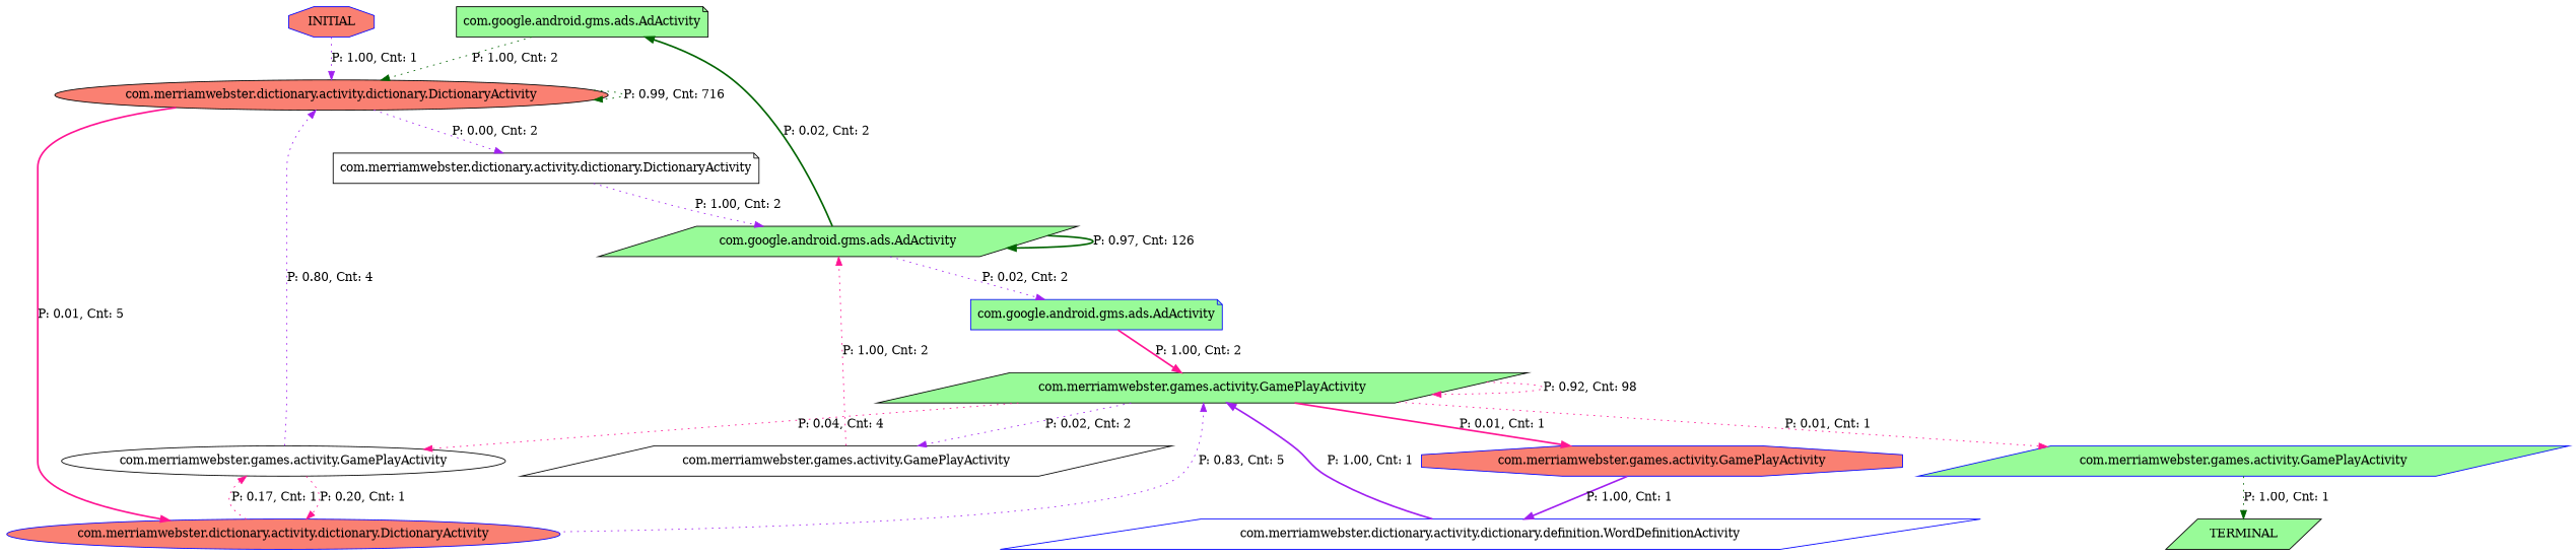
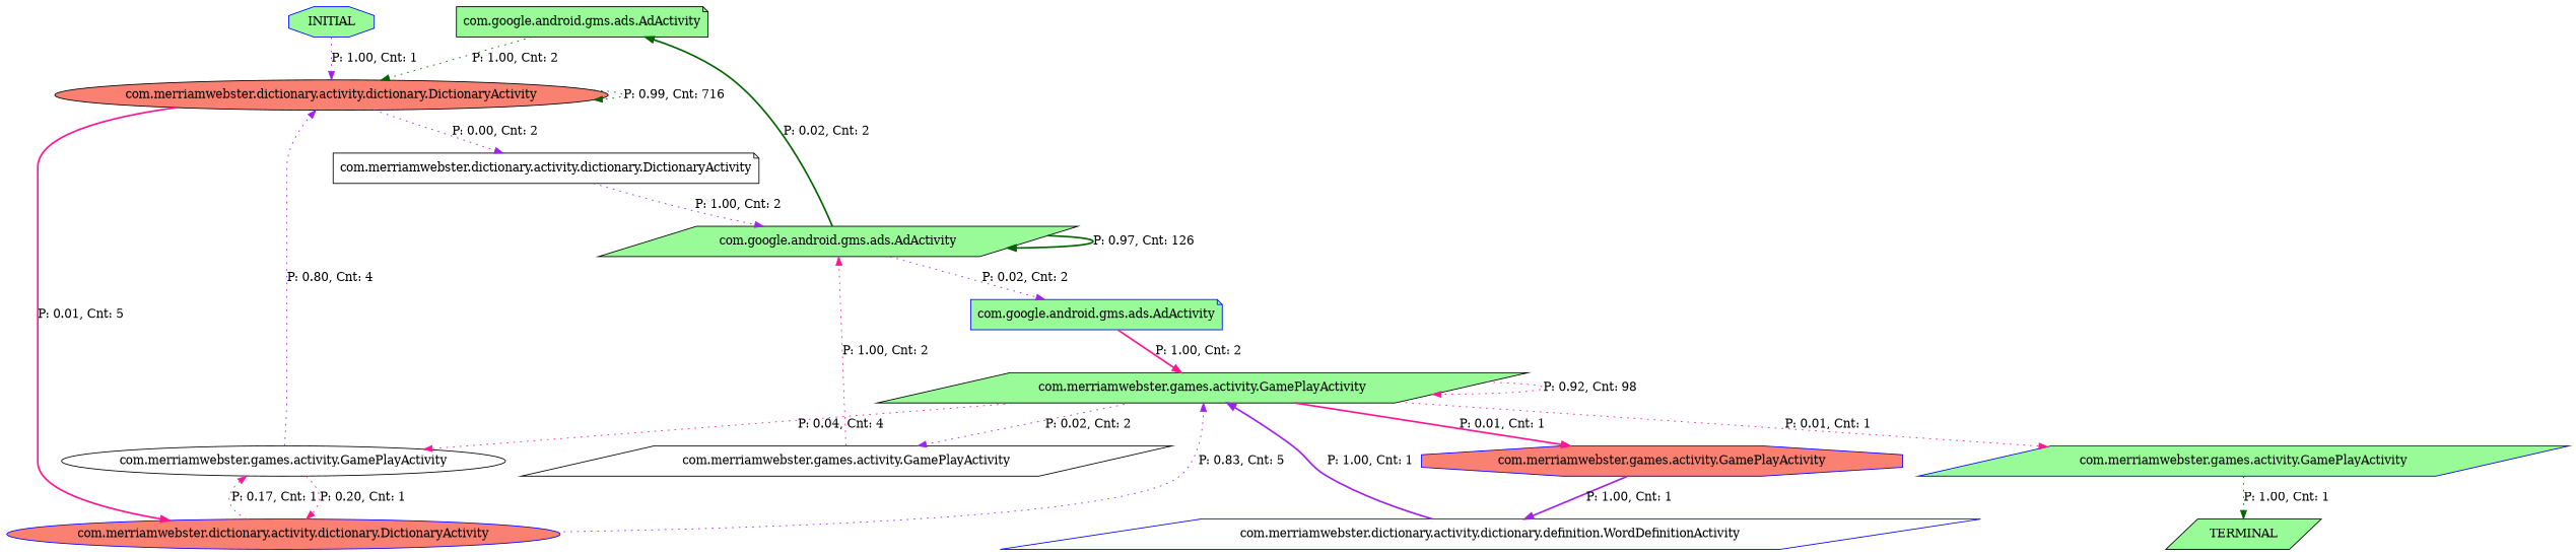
  digraph {
    node [style=filled fillcolor=palegreen color=black shape=parallelogram]
    edge [color=purple style=dotted]
    n1 [label="com.google.android.gms.ads.AdActivity" shape=note]
    n2 [label="com.merriamwebster.dictionary.activity.dictionary.DictionaryActivity" fillcolor=salmon shape=ellipse]
    n3 [label="com.google.android.gms.ads.AdActivity" color=blue shape=note]
    n4 [label="com.merriamwebster.games.activity.GamePlayActivity"]
    n5 [label="com.google.android.gms.ads.AdActivity"]
    n6 [label="com.merriamwebster.dictionary.activity.dictionary.DictionaryActivity" fillcolor=white shape=note]
    n7 [label="com.merriamwebster.dictionary.activity.dictionary.DictionaryActivity" fillcolor=salmon color=blue shape=ellipse]
    n8 [label="com.merriamwebster.games.activity.GamePlayActivity" fillcolor=white shape=ellipse]
    n9 [label="com.merriamwebster.dictionary.activity.dictionary.definition.WordDefinitionActivity" fillcolor=white color=blue]
    n10 [label="com.merriamwebster.games.activity.GamePlayActivity" fillcolor=white]
    n11 [label="com.merriamwebster.games.activity.GamePlayActivity" fillcolor=salmon color=blue shape=octagon]
    n12 [label="com.merriamwebster.games.activity.GamePlayActivity" color=blue]
    n13 [label=TERMINAL]
-   n14 [label=INITIAL shape=octagon fillcolor=salmon color=blue]
+   n14 [label=INITIAL shape=octagon color=blue]
    n1 -> n2 [label="P: 1.00, Cnt: 2" color=darkgreen]
    n2 -> n2 [label="P: 0.99, Cnt: 716" color=darkgreen]
    n2 -> n6 [label="P: 0.00, Cnt: 2"]
    n2 -> n7 [label="P: 0.01, Cnt: 5" color=deeppink style=bold]
    n3 -> n4 [label="P: 1.00, Cnt: 2" color=deeppink style=bold]
    n4 -> n4 [label="P: 0.92, Cnt: 98" color=deeppink]
    n4 -> n8 [label="P: 0.04, Cnt: 4" color=deeppink]
    n4 -> n10 [label="P: 0.02, Cnt: 2"]
    n4 -> n11 [label="P: 0.01, Cnt: 1" color=deeppink style=bold]
    n4 -> n12 [label="P: 0.01, Cnt: 1" color=deeppink]
    n5 -> n1 [label="P: 0.02, Cnt: 2" color=darkgreen style=bold]
    n5 -> n3 [label="P: 0.02, Cnt: 2"]
    n5 -> n5 [label="P: 0.97, Cnt: 126" color=darkgreen style=bold]
    n6 -> n5 [label="P: 1.00, Cnt: 2"]
    n7 -> n4 [label="P: 0.83, Cnt: 5"]
    n7 -> n8 [label="P: 0.17, Cnt: 1" color=deeppink]
    n8 -> n2 [label="P: 0.80, Cnt: 4"]
    n8 -> n7 [label="P: 0.20, Cnt: 1" color=deeppink]
    n9 -> n4 [label="P: 1.00, Cnt: 1" style=bold]
    n10 -> n5 [label="P: 1.00, Cnt: 2" color=deeppink]
    n11 -> n9 [label="P: 1.00, Cnt: 1" style=bold]
    n12 -> n13 [label="P: 1.00, Cnt: 1" color=darkgreen]
    n14 -> n2 [label="P: 1.00, Cnt: 1"]
  }
